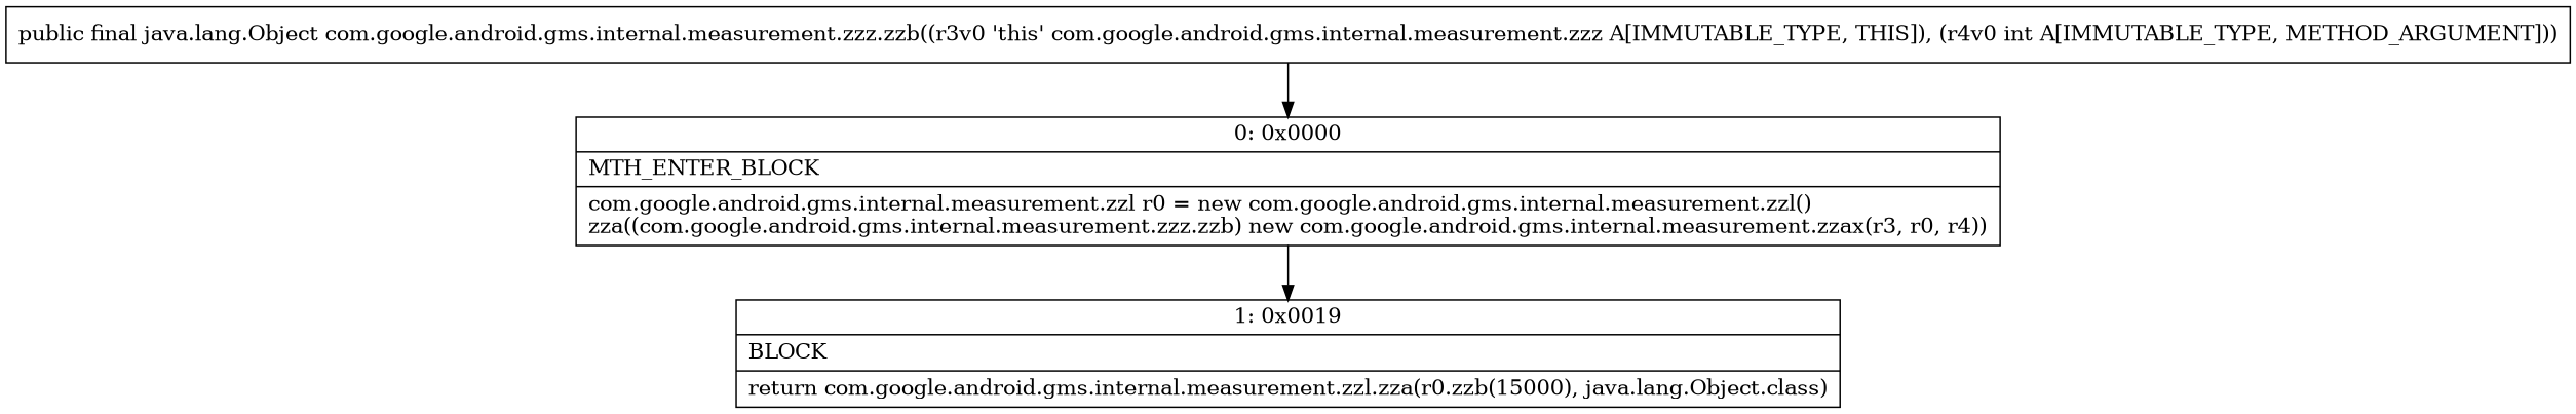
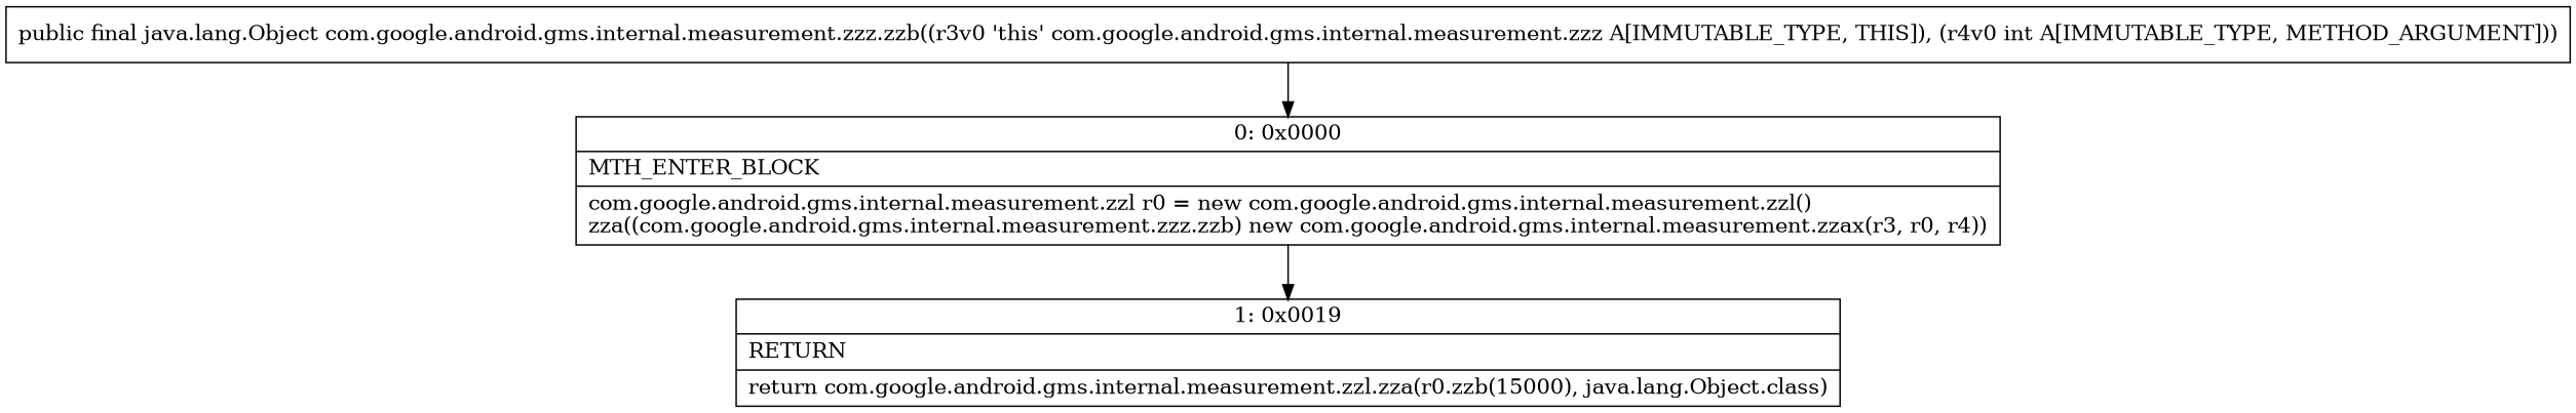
  digraph {
    node [shape=record]
    n1 [label="{0\:\ 0x0000|MTH_ENTER_BLOCK\l|com.google.android.gms.internal.measurement.zzl r0 = new com.google.android.gms.internal.measurement.zzl()\lzza((com.google.android.gms.internal.measurement.zzz.zzb) new com.google.android.gms.internal.measurement.zzax(r3, r0, r4))\l}"]
-   n2 [label="{1\:\ 0x0019|BLOCK\l|return com.google.android.gms.internal.measurement.zzl.zza(r0.zzb(15000), java.lang.Object.class)\l}"]
+   n2 [label="{1\:\ 0x0019|RETURN\l|return com.google.android.gms.internal.measurement.zzl.zza(r0.zzb(15000), java.lang.Object.class)\l}"]
    n3 [label="{public final java.lang.Object com.google.android.gms.internal.measurement.zzz.zzb((r3v0 'this' com.google.android.gms.internal.measurement.zzz A[IMMUTABLE_TYPE, THIS]), (r4v0 int A[IMMUTABLE_TYPE, METHOD_ARGUMENT])) }"]
    n1 -> n2
    n3 -> n1
  }
